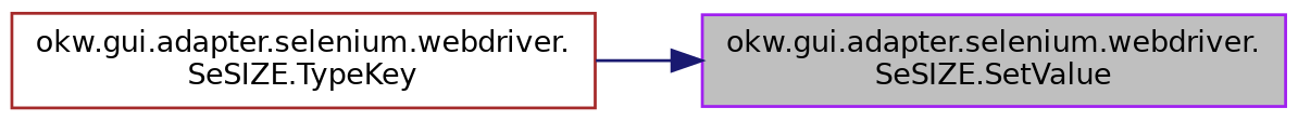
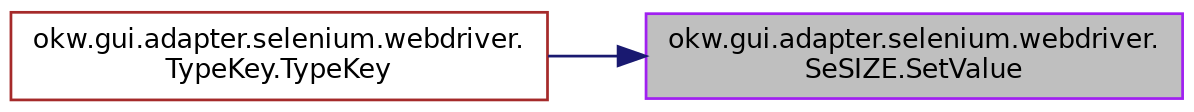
  digraph {
    rankdir=RL
    node [fontname=Helvetica fontsize=10 shape=record style=filled]
    n1 [color=purple fillcolor=grey75 fontcolor=black height=0.2 label="okw.gui.adapter.selenium.webdriver.\lSeSIZE.SetValue" width=0.4]
-   n2 [color=brown fillcolor=white height=0.2 label="okw.gui.adapter.selenium.webdriver.\lSeSIZE.TypeKey" width=0.4]
+   n2 [color=brown fillcolor=white height=0.2 label="okw.gui.adapter.selenium.webdriver.\lTypeKey.TypeKey" width=0.4]
    n1 -> n2 [color=midnightblue dir=back fontname=Helvetica fontsize=10 labelfontname=Helvetica labelfontsize=10 style=solid]
  }
